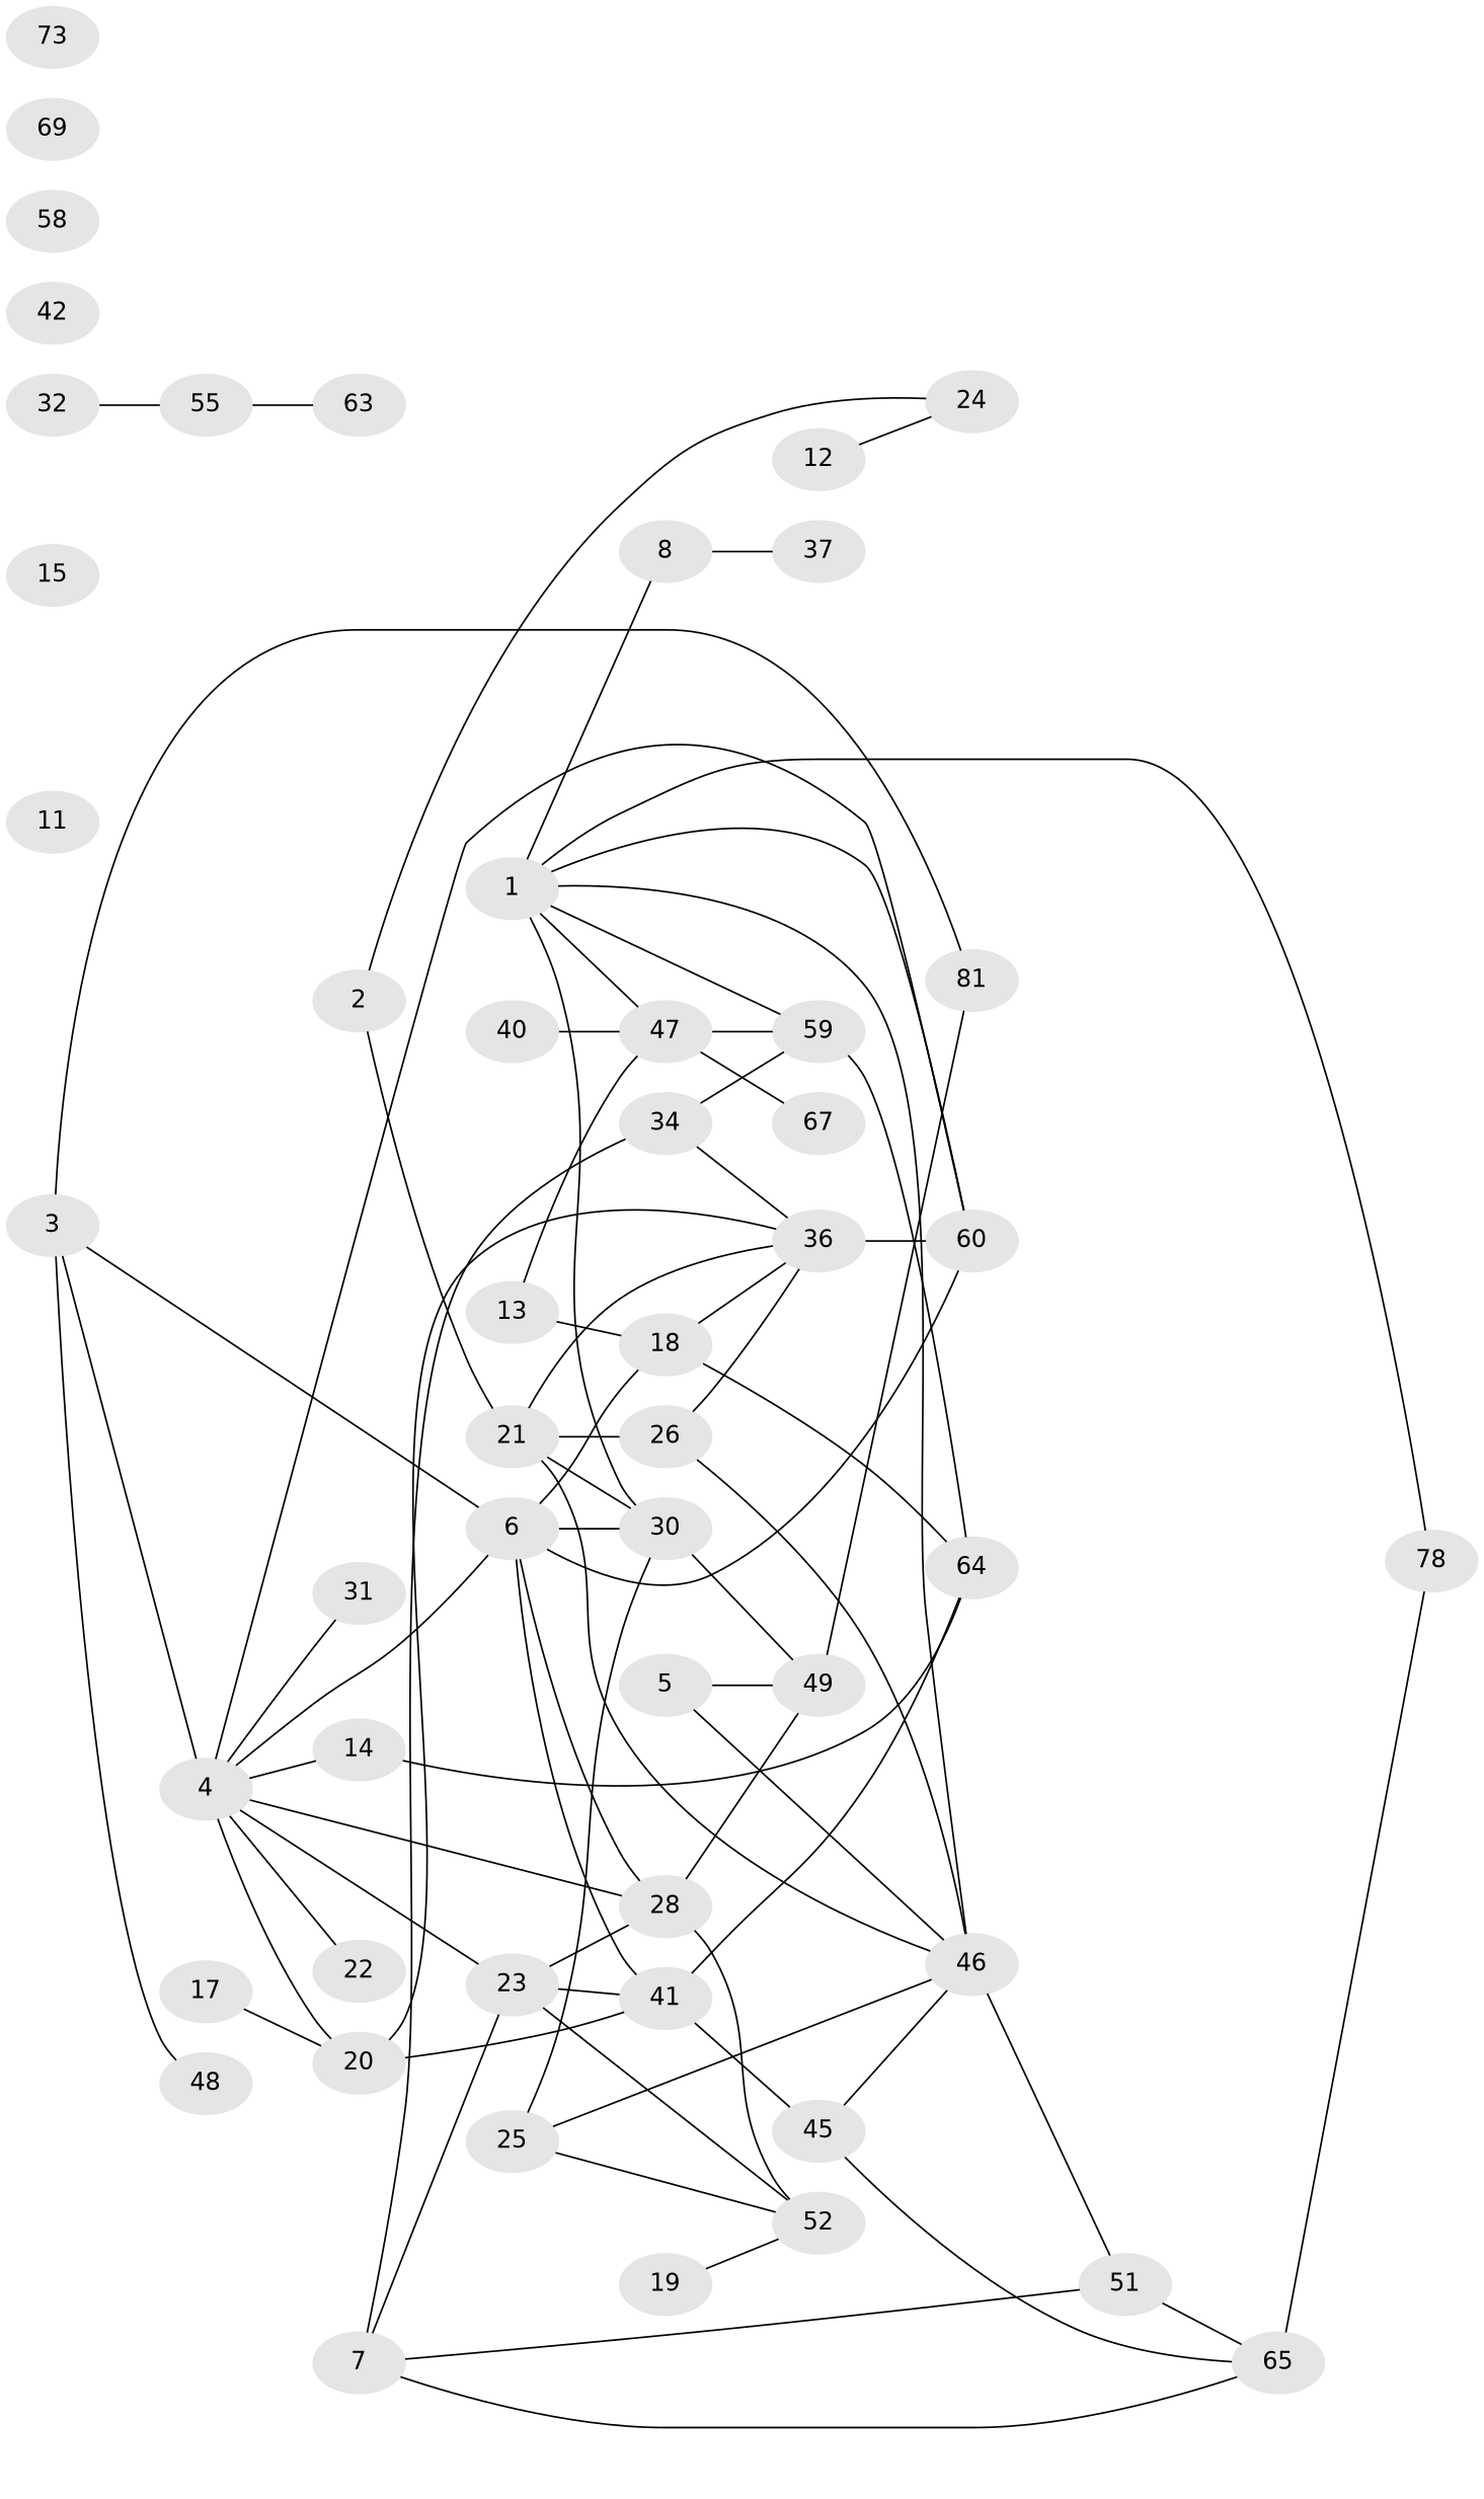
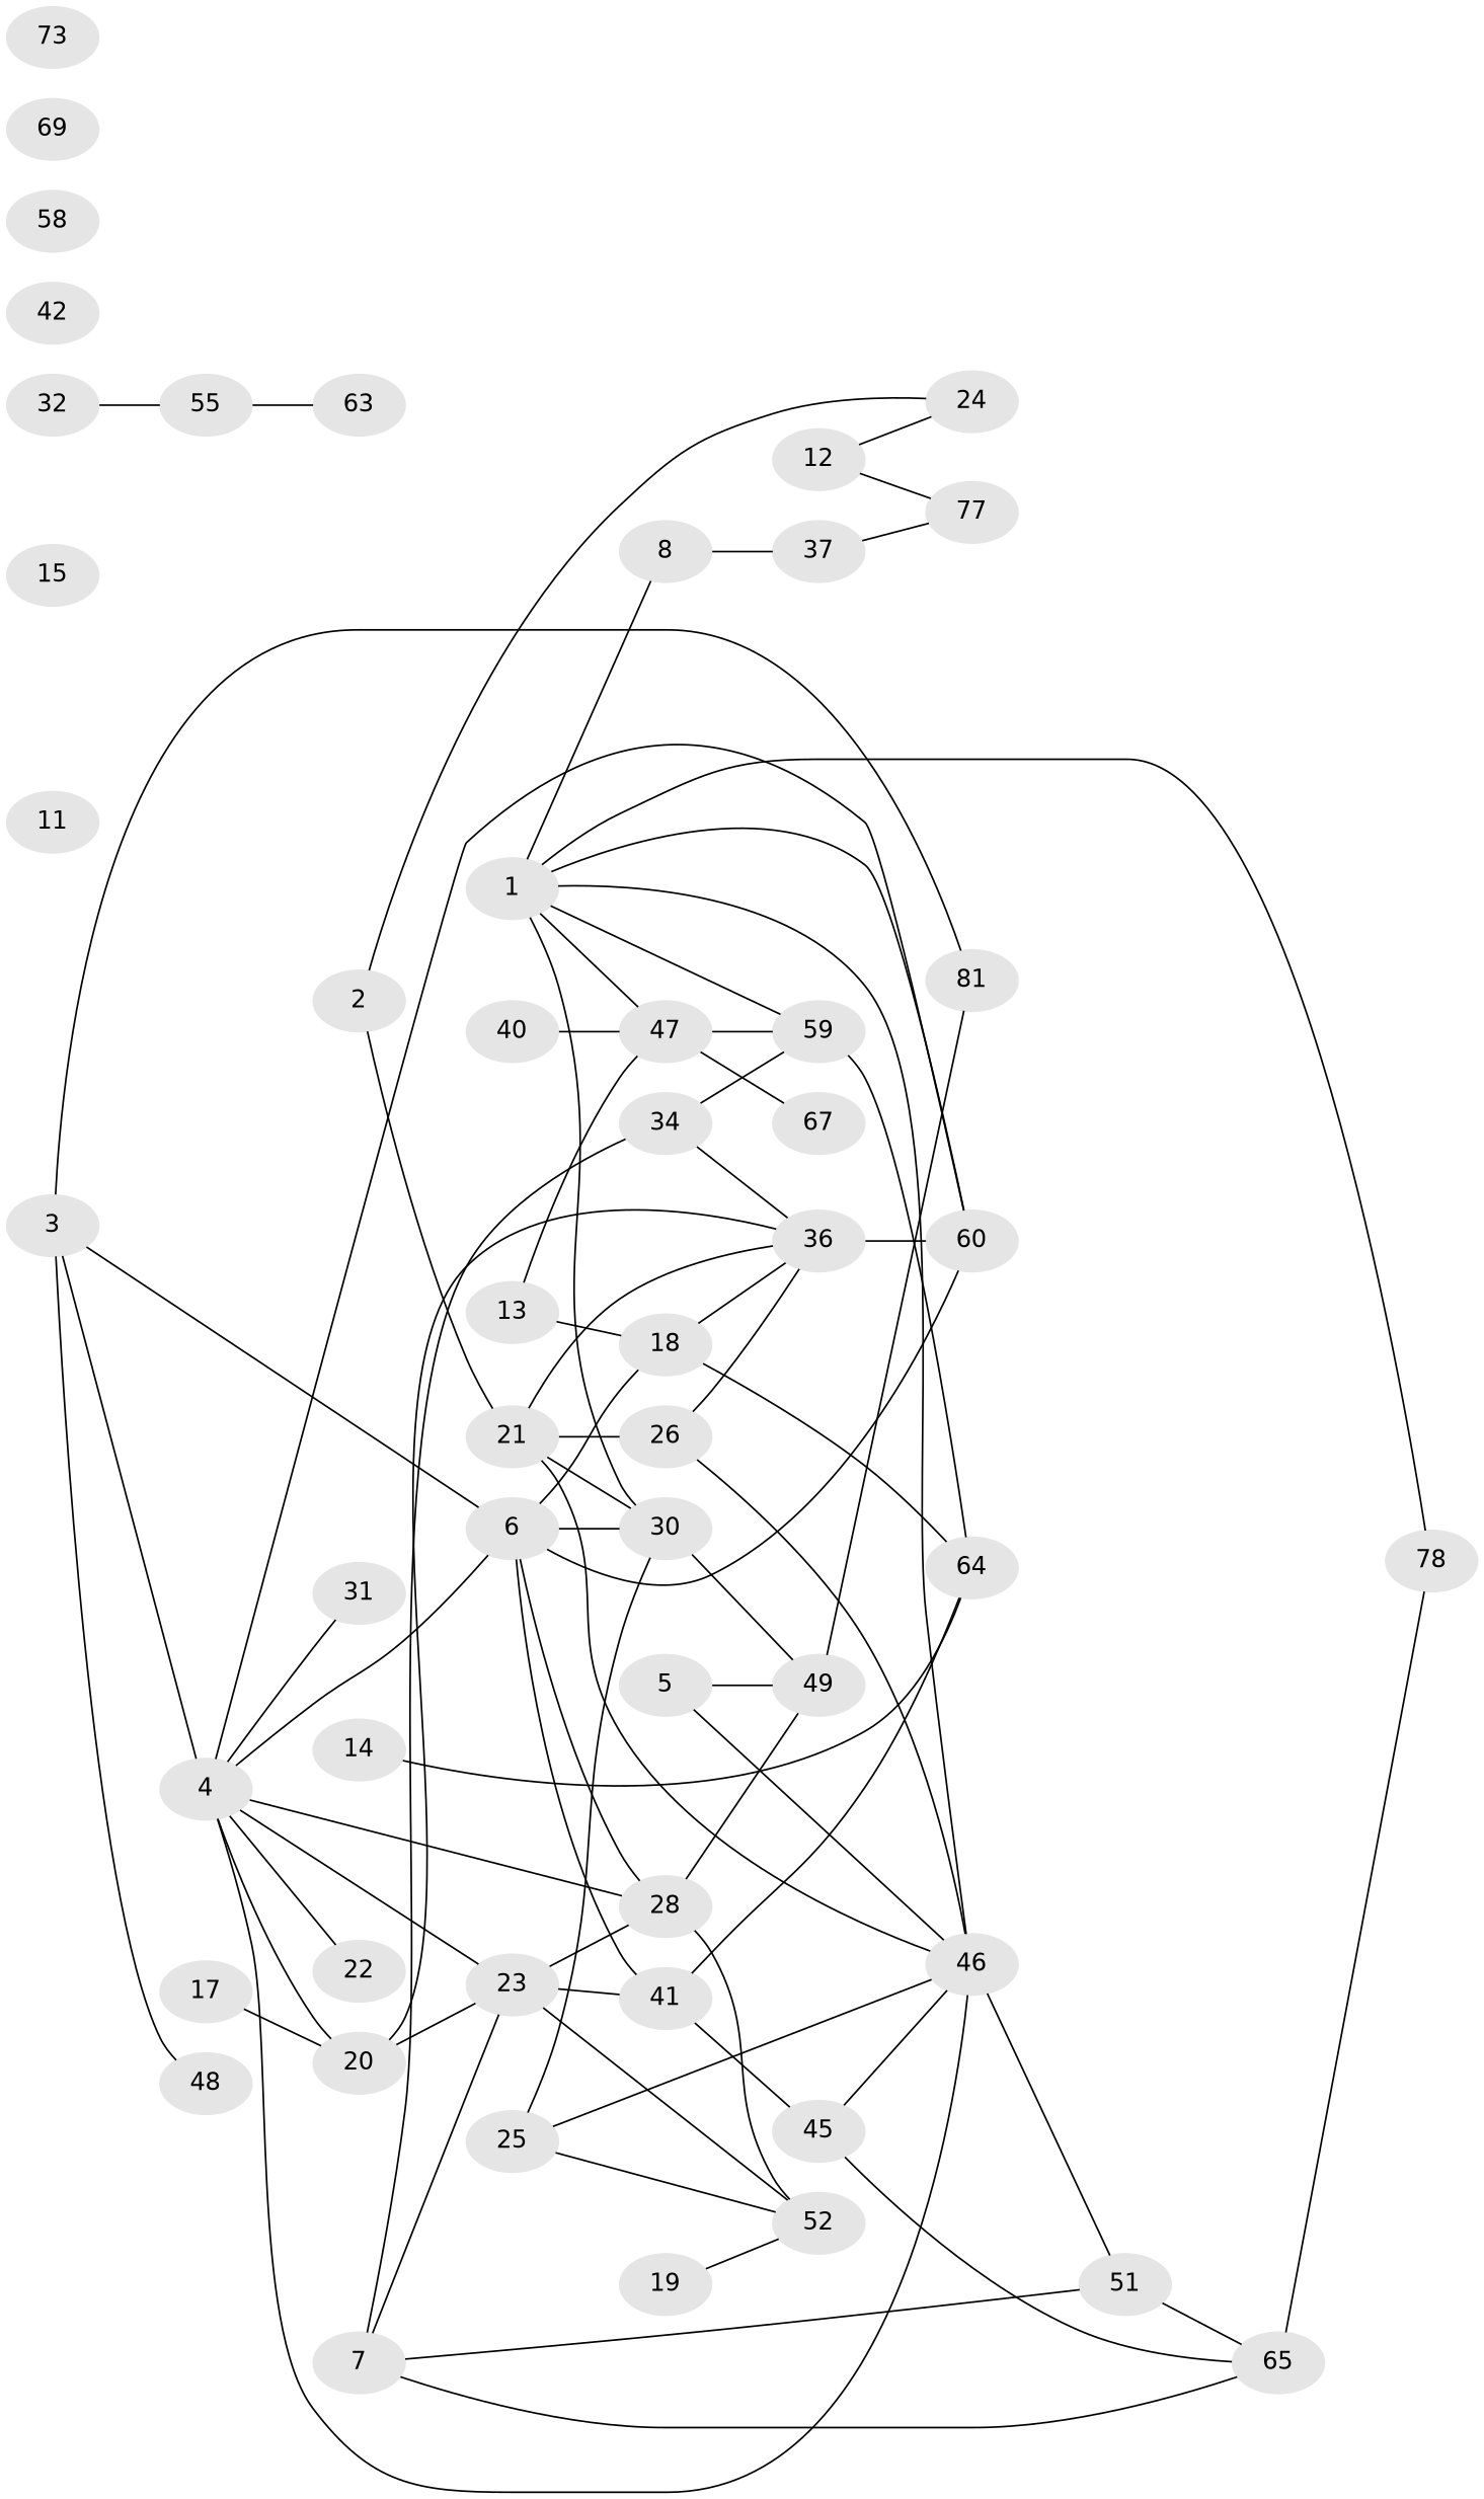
  graph {
    fontname="DejaVu Sans"
    rankdir=LR
    node [color=gray90 fontname="DejaVu Sans" style=filled]
    edge [fontname="DejaVu Sans"]
    1 [super="+9"]
    8 [super="+70"]
    30 [super="+39"]
    46 [super="+50"]
    47 [super="+76"]
    59 [super="+72"]
    60
    78
    37 [super="+53"]
    49
    51
    67
    64
    2 [super="+56"]
    21 [super="+66"]
    24
    36 [super="+75"]
    26
    3 [super="+38"]
    4 [super="+43"]
    6 [super="+74"]
    48
    81
    20 [super="+44"]
    22 [super="+27"]
    23 [super="+61"]
    28 [super="+62"]
    31
    18 [super="+80"]
    41 [super="+54"]
    52 [super="+57"]
    45 [super="+68"]
    65 [super="+71"]
    5
    7 [super="+10"]
    34 [super="+79"]
+   77
    11 [super="+35"]
    12 [super="+16"]
    13
    14 [super="+29"]
    15
    17
    19
    25
    32
    55
    63
    40
    42
    58
    69
    73
    1 -- 8
    1 -- 30
    1 -- 46
    1 -- 47
    1 -- 59
    1 -- 60
    1 -- 78
    8 -- 37
    30 -- 49
    46 -- 51
    47 -- 59
    47 -- 67
    59 -- 64
+   37 -- 77
    49 -- 81
    51 -- 65
    2 -- 21
    2 -- 24
    21 -- 30 [weight=3]
    21 -- 46
    21 -- 36
    21 -- 26 [weight=2]
    36 -- 60 [weight=2]
    26 -- 46
    26 -- 36
    3 -- 4
    3 -- 6 [weight=2]
    3 -- 48
    3 -- 81
-   4 -- 14
+   4 -- 46
    4 -- 60
    4 -- 6
    4 -- 20
    4 -- 22
    4 -- 23
    4 -- 28
    4 -- 31
    6 -- 30 [weight=2]
    6 -- 60
    6 -- 28
    6 -- 18
    6 -- 41
    20 -- 36
-   20 -- 41
+   20 -- 23
    23 -- 28
    23 -- 41
    23 -- 52
    28 -- 49
    28 -- 52
    18 -- 64
    18 -- 36
    41 -- 64
    41 -- 45
    45 -- 46
    45 -- 65
    65 -- 78
    5 -- 46
    5 -- 49
    7 -- 51
    7 -- 23
    7 -- 65 [weight=2]
    7 -- 34
    34 -- 59
    34 -- 36
    12 -- 24
+   12 -- 77
    13 -- 47
    13 -- 18
    14 -- 64
    17 -- 20
    19 -- 52
    25 -- 30
    25 -- 46
    25 -- 52
    32 -- 55
    55 -- 63
    40 -- 47
  }
